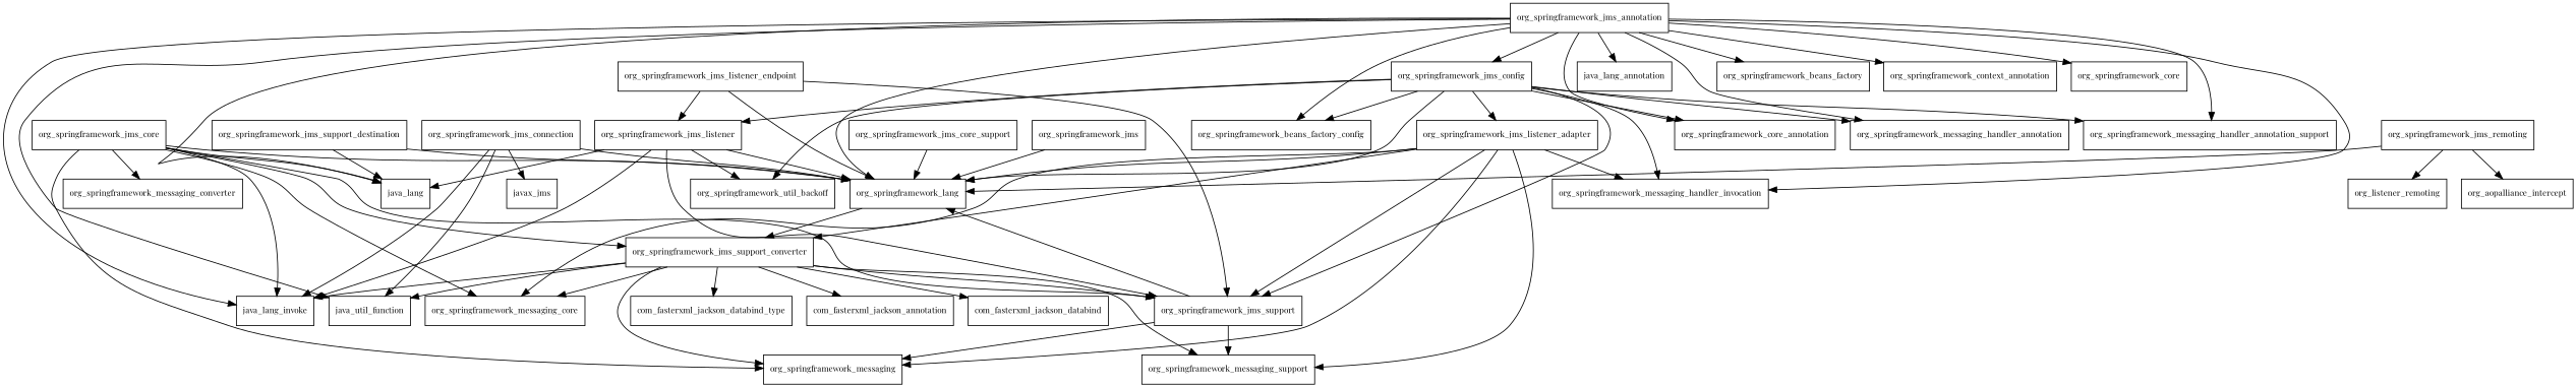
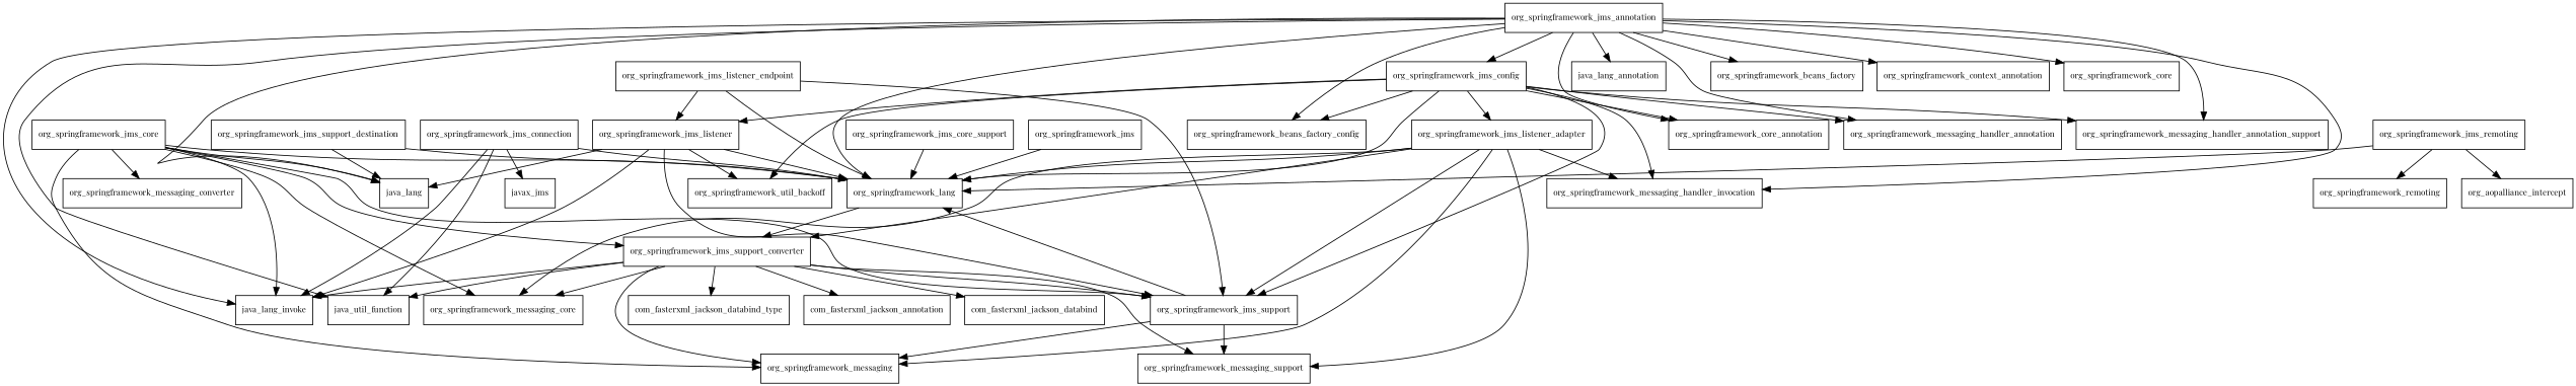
  digraph {
    fontname="Playfair Display"
    node [fontname="Playfair Display" fontsize=10.0 shape=box]
    edge [fontname="Playfair Display"]
    org_springframework_jms
    org_springframework_lang
    org_springframework_jms_support_converter
    org_springframework_jms_annotation
    java_lang
    java_lang_annotation
    java_lang_invoke
    java_util_function
    org_springframework_beans_factory
    org_springframework_beans_factory_config
    org_springframework_context_annotation
    org_springframework_core
    org_springframework_core_annotation
    org_springframework_jms_config
    org_springframework_messaging_handler_annotation
    org_springframework_messaging_handler_annotation_support
    org_springframework_messaging_handler_invocation
    org_springframework_jms_listener
    org_springframework_jms_listener_adapter
    org_springframework_jms_support
    org_springframework_util_backoff
    org_springframework_messaging
    org_springframework_messaging_core
    org_springframework_messaging_support
    com_fasterxml_jackson_annotation
    com_fasterxml_jackson_databind
    com_fasterxml_jackson_databind_type
    org_springframework_jms_connection
    javax_jms
    org_springframework_jms_core
    org_springframework_messaging_converter
    org_springframework_jms_core_support
    org_springframework_jms_listener_endpoint
    org_springframework_jms_remoting
    org_aopalliance_intercept
-   org_springframework_remoting [label=org_listener_remoting]
+   org_springframework_remoting
    org_springframework_jms_support_destination
    org_springframework_jms -> org_springframework_lang
    org_springframework_lang -> org_springframework_jms_support_converter
    org_springframework_jms_support_converter -> java_lang_invoke
    org_springframework_jms_support_converter -> java_util_function
    org_springframework_jms_support_converter -> org_springframework_jms_support
    org_springframework_jms_support_converter -> org_springframework_messaging
    org_springframework_jms_support_converter -> org_springframework_messaging_core
    org_springframework_jms_support_converter -> org_springframework_messaging_support
    org_springframework_jms_support_converter -> com_fasterxml_jackson_annotation
    org_springframework_jms_support_converter -> com_fasterxml_jackson_databind
    org_springframework_jms_support_converter -> com_fasterxml_jackson_databind_type
    org_springframework_jms_annotation -> org_springframework_lang
    org_springframework_jms_annotation -> java_lang
    org_springframework_jms_annotation -> java_lang_annotation
    org_springframework_jms_annotation -> java_lang_invoke
    org_springframework_jms_annotation -> java_util_function
    org_springframework_jms_annotation -> org_springframework_beans_factory
    org_springframework_jms_annotation -> org_springframework_beans_factory_config
    org_springframework_jms_annotation -> org_springframework_context_annotation
    org_springframework_jms_annotation -> org_springframework_core
    org_springframework_jms_annotation -> org_springframework_core_annotation
    org_springframework_jms_annotation -> org_springframework_jms_config
    org_springframework_jms_annotation -> org_springframework_messaging_handler_annotation
    org_springframework_jms_annotation -> org_springframework_messaging_handler_annotation_support
    org_springframework_jms_annotation -> org_springframework_messaging_handler_invocation
    org_springframework_jms_config -> org_springframework_lang
    org_springframework_jms_config -> org_springframework_beans_factory_config
    org_springframework_jms_config -> org_springframework_core_annotation
    org_springframework_jms_config -> org_springframework_messaging_handler_annotation
    org_springframework_jms_config -> org_springframework_messaging_handler_annotation_support
    org_springframework_jms_config -> org_springframework_messaging_handler_invocation
    org_springframework_jms_config -> org_springframework_jms_listener
    org_springframework_jms_config -> org_springframework_jms_listener_adapter
    org_springframework_jms_config -> org_springframework_jms_support
    org_springframework_jms_config -> org_springframework_util_backoff
    org_springframework_jms_listener -> org_springframework_lang
    org_springframework_jms_listener -> java_lang
    org_springframework_jms_listener -> java_lang_invoke
    org_springframework_jms_listener -> org_springframework_jms_support
    org_springframework_jms_listener -> org_springframework_util_backoff
    org_springframework_jms_listener_adapter -> org_springframework_lang
    org_springframework_jms_listener_adapter -> org_springframework_jms_support_converter
    org_springframework_jms_listener_adapter -> org_springframework_messaging_handler_invocation
    org_springframework_jms_listener_adapter -> org_springframework_jms_support
    org_springframework_jms_listener_adapter -> org_springframework_messaging
    org_springframework_jms_listener_adapter -> org_springframework_messaging_core
    org_springframework_jms_listener_adapter -> org_springframework_messaging_support
    org_springframework_jms_support -> org_springframework_lang
    org_springframework_jms_support -> org_springframework_messaging
    org_springframework_jms_support -> org_springframework_messaging_support
    org_springframework_jms_connection -> org_springframework_lang
    org_springframework_jms_connection -> java_lang_invoke
    org_springframework_jms_connection -> java_util_function
    org_springframework_jms_connection -> javax_jms
    org_springframework_jms_core -> org_springframework_lang
    org_springframework_jms_core -> org_springframework_jms_support_converter
    org_springframework_jms_core -> java_lang
    org_springframework_jms_core -> java_lang_invoke
    org_springframework_jms_core -> org_springframework_jms_support
    org_springframework_jms_core -> org_springframework_messaging
    org_springframework_jms_core -> org_springframework_messaging_core
    org_springframework_jms_core -> org_springframework_messaging_converter
    org_springframework_jms_core_support -> org_springframework_lang
    org_springframework_jms_listener_endpoint -> org_springframework_lang
    org_springframework_jms_listener_endpoint -> org_springframework_jms_listener
    org_springframework_jms_listener_endpoint -> org_springframework_jms_support
    org_springframework_jms_remoting -> org_springframework_lang
    org_springframework_jms_remoting -> org_aopalliance_intercept
    org_springframework_jms_remoting -> org_springframework_remoting
    org_springframework_jms_support_destination -> org_springframework_lang
    org_springframework_jms_support_destination -> java_lang
  }
